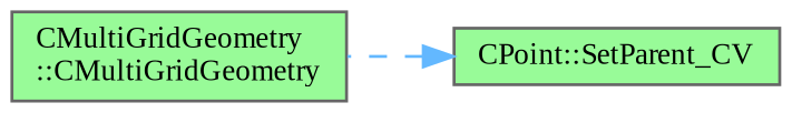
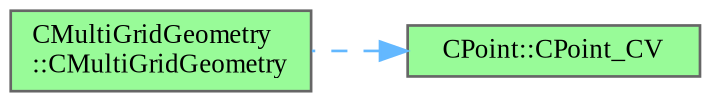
  digraph {
    rankdir=RL
    fontname="Liberation Serif"
    node [fillcolor=palegreen fontname="Liberation Serif" fontsize=10 shape=box style=filled]
-   n1 [color=gray40 fontcolor=black height=0.2 label="CPoint::SetParent_CV" width=0.4]
+   n1 [color=gray40 fontcolor=black height=0.2 label="CPoint::CPoint_CV" width=0.4]
    n2 [color=grey40 height=0.2 label="CMultiGridGeometry\l::CMultiGridGeometry" width=0.4]
    n1 -> n2 [color=steelblue1 dir=back fontname="Liberation Serif" fontsize=10 labelfontname=Helvetica labelfontsize=10 style=dashed]
  }
